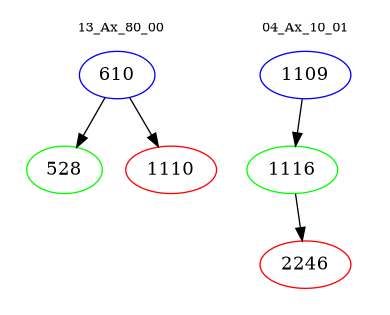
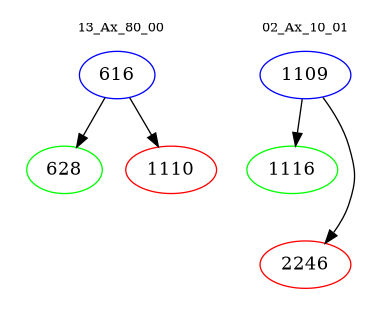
  digraph {
    node [color=blue]
    edge [color=black]
-   n1 [label=610]
-   n2 [color=green label=528]
+   n1 [label=616]
+   n2 [color=green label=628]
    n3 [color=red label=1110]
    n4 [label=1109]
    n5 [color=green label=1116]
    n6 [color=red label=2246]
    subgraph cluster_1 {
      color=white
      fontsize=10
      label="13_Ax_80_00"
      n1
      n2
      n3
    }
    subgraph cluster_2 {
      color=white
      fontsize=10
-     label="04_Ax_10_01"
+     label="02_Ax_10_01"
      n4
      n5
      n6
    }
    n1 -> n2
    n1 -> n3
    n4 -> n5
-   n5 -> n6
+   n4 -> n6
  }
